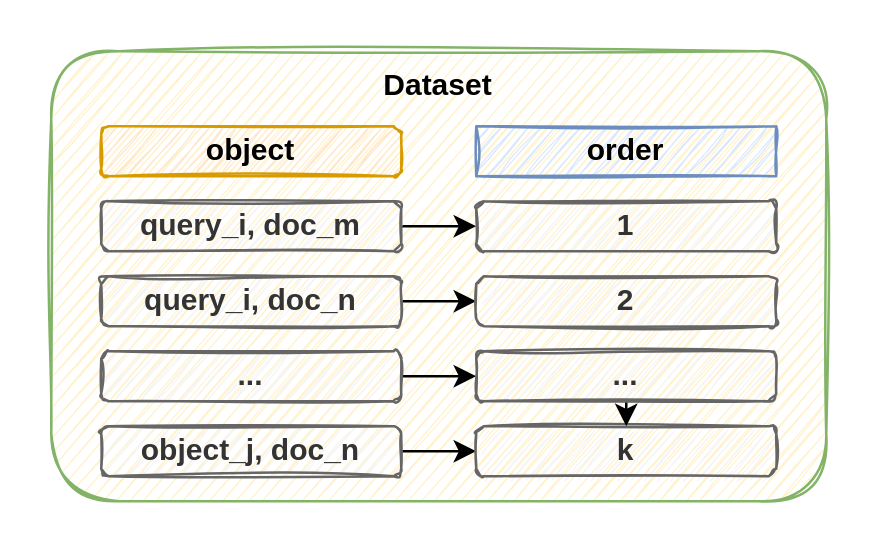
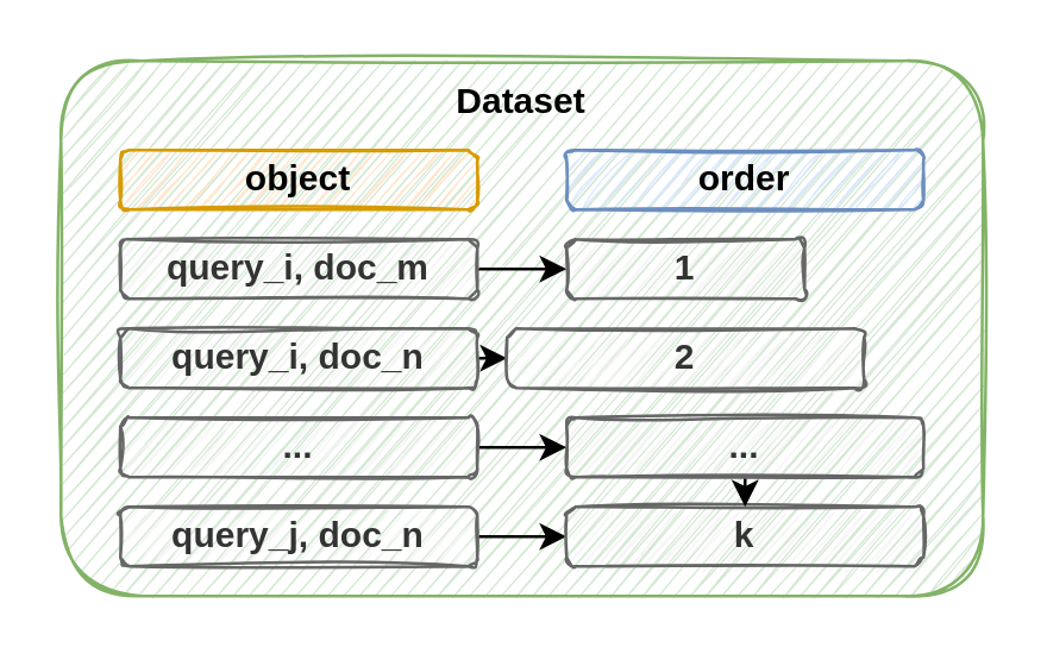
  <mxCell id="0" />
  <mxCell id="1" parent="0" />
- <mxCell id="2" value="&lt;b&gt;Dataset&lt;/b&gt;" style="rounded=1;whiteSpace=wrap;html=1;sketch=1;fillColor=#fff2cc;strokeColor=#82b366;verticalAlign=top;" parent="1" vertex="1"><mxGeometry x="20" y="20" width="310" height="180" as="geometry" /></mxCell>
+ <mxCell id="2" value="&lt;b&gt;Dataset&lt;/b&gt;" style="rounded=1;whiteSpace=wrap;html=1;sketch=1;fillColor=#d5e8d4;strokeColor=#82b366;verticalAlign=top;" parent="1" vertex="1"><mxGeometry x="20" y="20" width="310" height="180" as="geometry" /></mxCell>
  <mxCell id="3" style="edgeStyle=none;html=1;exitX=1;exitY=0.5;exitDx=0;exitDy=0;entryX=0;entryY=0.5;entryDx=0;entryDy=0;" edge="1" parent="1" source="4" target="11"><mxGeometry relative="1" as="geometry" /></mxCell>
  <mxCell id="4" value="&lt;b&gt;query_i, doc_m&lt;/b&gt;" style="rounded=1;whiteSpace=wrap;html=1;fillColor=#f5f5f5;strokeColor=#666666;sketch=1;fontColor=#333333;" parent="1" vertex="1"><mxGeometry x="40" y="80" width="120" height="20" as="geometry" /></mxCell>
  <mxCell id="5" style="edgeStyle=none;html=1;exitX=1;exitY=0.5;exitDx=0;exitDy=0;entryX=0;entryY=0.5;entryDx=0;entryDy=0;" edge="1" parent="1" source="6" target="12"><mxGeometry relative="1" as="geometry" /></mxCell>
  <mxCell id="6" value="&lt;b&gt;query_i, doc_n&lt;/b&gt;" style="rounded=1;whiteSpace=wrap;html=1;fillColor=#f5f5f5;strokeColor=#666666;sketch=1;fontColor=#333333;" parent="1" vertex="1"><mxGeometry x="40" y="110" width="120" height="20" as="geometry" /></mxCell>
  <mxCell id="7" style="edgeStyle=none;html=1;exitX=1;exitY=0.5;exitDx=0;exitDy=0;" edge="1" parent="1" source="8" target="15"><mxGeometry relative="1" as="geometry" /></mxCell>
  <mxCell id="8" value="&lt;b&gt;...&lt;/b&gt;" style="rounded=1;whiteSpace=wrap;html=1;fillColor=#f5f5f5;strokeColor=#666666;sketch=1;fontColor=#333333;" parent="1" vertex="1"><mxGeometry x="40" y="140" width="120" height="20" as="geometry" /></mxCell>
  <mxCell id="9" style="edgeStyle=none;html=1;exitX=1;exitY=0.5;exitDx=0;exitDy=0;entryX=0;entryY=0.5;entryDx=0;entryDy=0;" edge="1" parent="1" source="10" target="13"><mxGeometry relative="1" as="geometry" /></mxCell>
- <mxCell id="10" value="&lt;b&gt;object_j, doc_n&lt;/b&gt;" style="rounded=1;whiteSpace=wrap;html=1;fillColor=#f5f5f5;strokeColor=#666666;sketch=1;fontColor=#333333;" parent="1" vertex="1"><mxGeometry x="40" y="170" width="120" height="20" as="geometry" /></mxCell>
- <mxCell id="11" value="&lt;b&gt;1&lt;/b&gt;" style="rounded=1;whiteSpace=wrap;html=1;fillColor=#f5f5f5;strokeColor=#666666;sketch=1;fontColor=#333333;" vertex="1" parent="1"><mxGeometry x="190" y="80" width="120" height="20" as="geometry" /></mxCell>
- <mxCell id="12" value="&lt;b&gt;2&lt;/b&gt;" style="rounded=1;whiteSpace=wrap;html=1;fillColor=#f5f5f5;strokeColor=#666666;sketch=1;fontColor=#333333;" vertex="1" parent="1"><mxGeometry x="190" y="110" width="120" height="20" as="geometry" /></mxCell>
+ <mxCell id="10" value="&lt;b&gt;query_j, doc_n&lt;/b&gt;" style="rounded=1;whiteSpace=wrap;html=1;fillColor=#f5f5f5;strokeColor=#666666;sketch=1;fontColor=#333333;" parent="1" vertex="1"><mxGeometry x="40" y="170" width="120" height="20" as="geometry" /></mxCell>
+ <mxCell id="11" value="&lt;b&gt;1&lt;/b&gt;" style="rounded=1;whiteSpace=wrap;html=1;fillColor=#f5f5f5;strokeColor=#666666;sketch=1;fontColor=#333333;" vertex="1" parent="1"><mxGeometry x="190" y="80" width="80" height="20" as="geometry" /></mxCell>
+ <mxCell id="12" value="&lt;b&gt;2&lt;/b&gt;" style="rounded=1;whiteSpace=wrap;html=1;fillColor=#f5f5f5;strokeColor=#666666;sketch=1;fontColor=#333333;" vertex="1" parent="1"><mxGeometry x="170" y="110" width="120" height="20" as="geometry" /></mxCell>
  <mxCell id="13" value="&lt;b&gt;k&lt;/b&gt;" style="rounded=1;whiteSpace=wrap;html=1;fillColor=#f5f5f5;strokeColor=#666666;sketch=1;fontColor=#333333;" vertex="1" parent="1"><mxGeometry x="190" y="170" width="120" height="20" as="geometry" /></mxCell>
  <mxCell id="14" style="edgeStyle=none;html=1;exitX=0.5;exitY=1;exitDx=0;exitDy=0;entryX=0.5;entryY=0;entryDx=0;entryDy=0;" edge="1" parent="1" source="15" target="13"><mxGeometry relative="1" as="geometry" /></mxCell>
  <mxCell id="15" value="&lt;b&gt;...&lt;/b&gt;" style="rounded=1;whiteSpace=wrap;html=1;fillColor=#f5f5f5;strokeColor=#666666;sketch=1;fontColor=#333333;" vertex="1" parent="1"><mxGeometry x="190" y="140" width="120" height="20" as="geometry" /></mxCell>
- <mxCell id="16" value="&lt;b&gt;order&lt;/b&gt;" style="whiteSpace=wrap;html=1;fillColor=#dae8fc;strokeColor=#6c8ebf;sketch=1;rounded=0;" vertex="1" parent="1"><mxGeometry x="190" y="50" width="120" height="20" as="geometry" /></mxCell>
+ <mxCell id="16" value="&lt;b&gt;order&lt;/b&gt;" style="rounded=1;whiteSpace=wrap;html=1;fillColor=#dae8fc;strokeColor=#6c8ebf;sketch=1;" vertex="1" parent="1"><mxGeometry x="190" y="50" width="120" height="20" as="geometry" /></mxCell>
  <mxCell id="17" value="&lt;b&gt;object&lt;/b&gt;" style="rounded=1;whiteSpace=wrap;html=1;fillColor=#ffe6cc;strokeColor=#d79b00;sketch=1;" vertex="1" parent="1"><mxGeometry x="40" y="50" width="120" height="20" as="geometry" /></mxCell>
